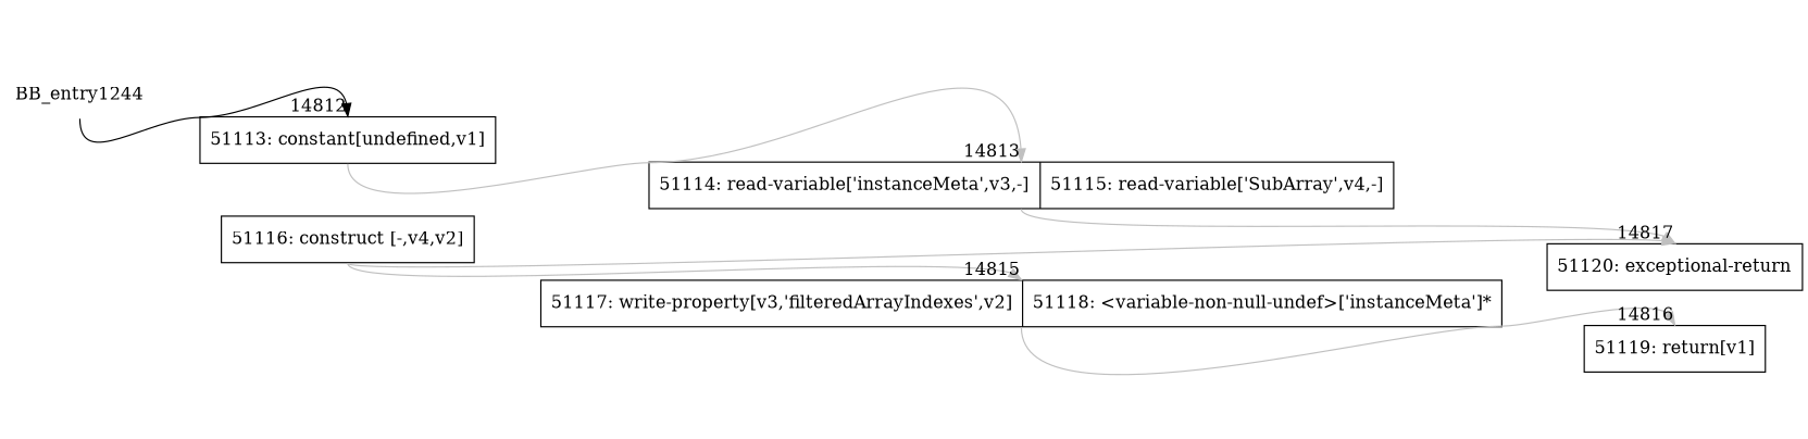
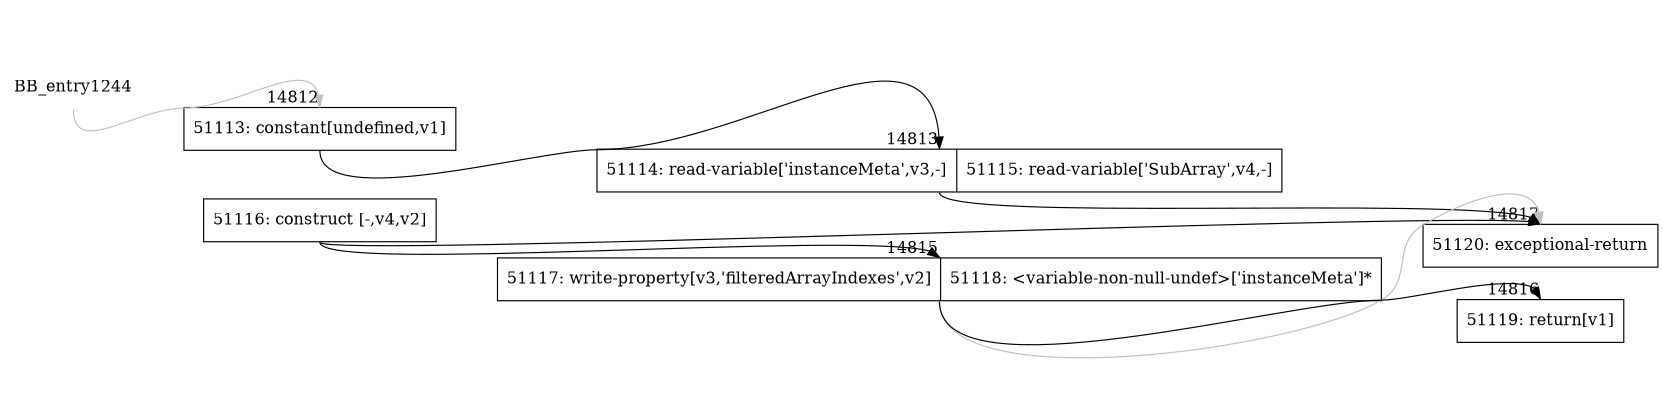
  digraph {
    rankdir=LR
    node [shape=record]
    edge [headport=n tailport=s]
    n1 [label=BB_entry1244 shape=none]
    n2 [label="{51113: constant[undefined,v1]}"]
    n3 [label="{51114: read-variable['instanceMeta',v3,-]|51115: read-variable['SubArray',v4,-]}"]
    n4 [label="{51120: exceptional-return}"]
    n5 [label="{51116: construct [-,v4,v2]}"]
    n6 [label="{51117: write-property[v3,'filteredArrayIndexes',v2]|51118: \<variable-non-null-undef\>['instanceMeta']*}"]
    n7 [label="{51119: return[v1]}"]
-   n1 -> n2 [headlabel="    14812"]
-   n2 -> n3 [headlabel="      14813" color=gray]
-   n3 -> n4 [color=gray headlabel="      14817"]
-   n5 -> n4 [color=gray]
-   n5 -> n6 [headlabel="      14815" color=gray]
-   n6 -> n7 [headlabel="      14816" color=gray]
+   n1 -> n2 [headlabel="    14812" color=gray]
+   n2 -> n3 [headlabel="      14813"]
+   n3 -> n4 [color=black headlabel="      14817"]
+   n5 -> n4 [color=black]
+   n5 -> n6 [headlabel="      14815"]
+   n6 -> n4 [color=gray]
+   n6 -> n7 [headlabel="      14816"]
  }
